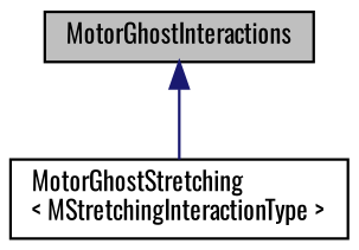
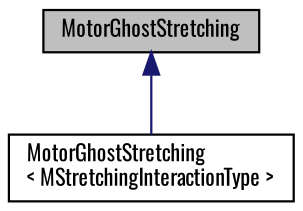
  digraph {
    fontname=Oswald
    node [color=black fontname=Oswald fontsize=10 shape=record style=filled]
-   n1 [fillcolor=grey75 fontcolor=black height=0.2 label=MotorGhostInteractions width=0.4]
+   n1 [fillcolor=grey75 fontcolor=black height=0.2 label=MotorGhostStretching width=0.4]
    n2 [fillcolor=white height=0.2 label="MotorGhostStretching\l\< MStretchingInteractionType \>" width=0.4]
    n1 -> n2 [color=midnightblue dir=back fontname=Oswald fontsize=10 labelfontname=Helvetica labelfontsize=10 style=solid]
  }
